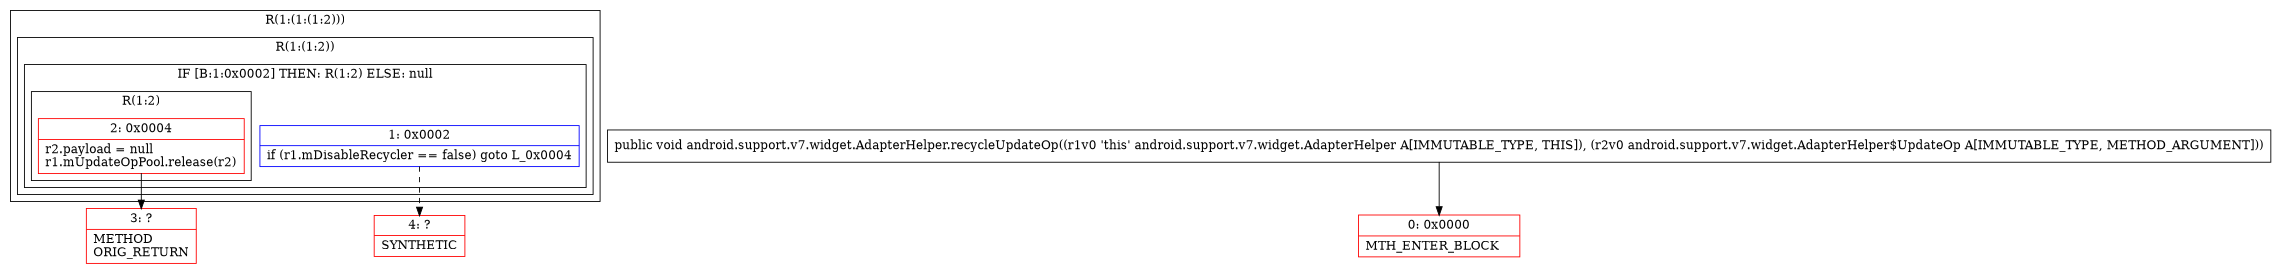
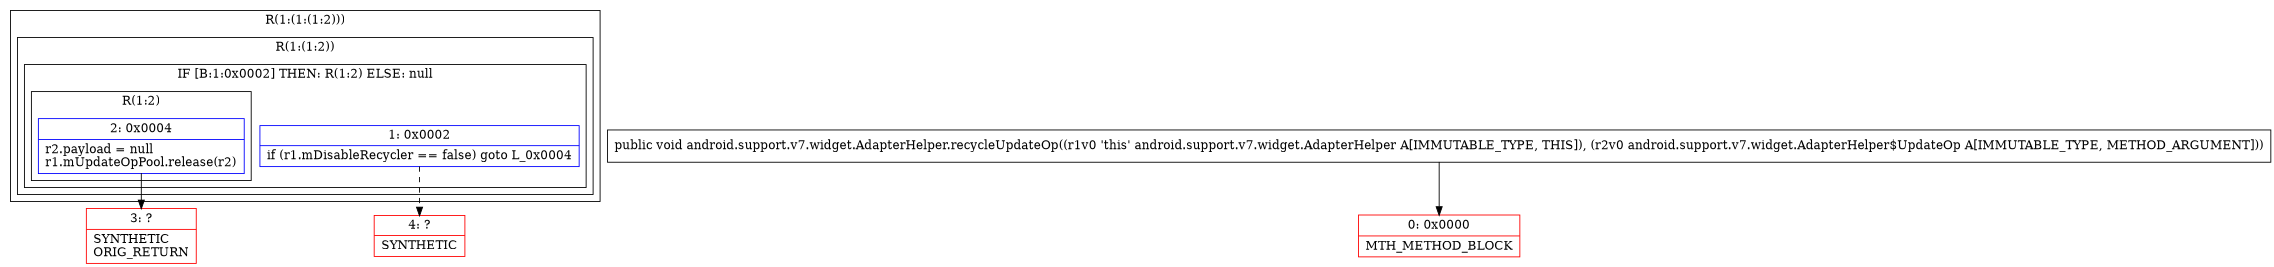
  digraph {
    node [color=red shape=record]
-   n1 [label="{2\:\ 0x0004|r2.payload = null\lr1.mUpdateOpPool.release(r2)\l}"]
+   n1 [color=blue label="{2\:\ 0x0004|r2.payload = null\lr1.mUpdateOpPool.release(r2)\l}"]
    n2 [color=blue label="{1\:\ 0x0002|if (r1.mDisableRecycler == false) goto L_0x0004\l}"]
-   n3 [label="{3\:\ ?|METHOD\lORIG_RETURN\l}"]
+   n3 [label="{3\:\ ?|SYNTHETIC\lORIG_RETURN\l}"]
    n4 [label="{4\:\ ?|SYNTHETIC\l}"]
-   n5 [label="{0\:\ 0x0000|MTH_ENTER_BLOCK\l}"]
+   n5 [label="{0\:\ 0x0000|MTH_METHOD_BLOCK\l}"]
    n6 [label="{public void android.support.v7.widget.AdapterHelper.recycleUpdateOp((r1v0 'this' android.support.v7.widget.AdapterHelper A[IMMUTABLE_TYPE, THIS]), (r2v0 android.support.v7.widget.AdapterHelper$UpdateOp A[IMMUTABLE_TYPE, METHOD_ARGUMENT])) }" color=""]
    subgraph cluster_1 {
      label="R(1:(1:(1:2)))"
      subgraph cluster_2 {
        label="R(1:(1:2))"
        subgraph cluster_3 {
          label="IF [B:1:0x0002] THEN: R(1:2) ELSE: null"
          n2
          subgraph cluster_4 {
            label="R(1:2)"
            n1
          }
        }
      }
    }
    n1 -> n3
    n2 -> n4 [style=dashed]
    n6 -> n5
  }
